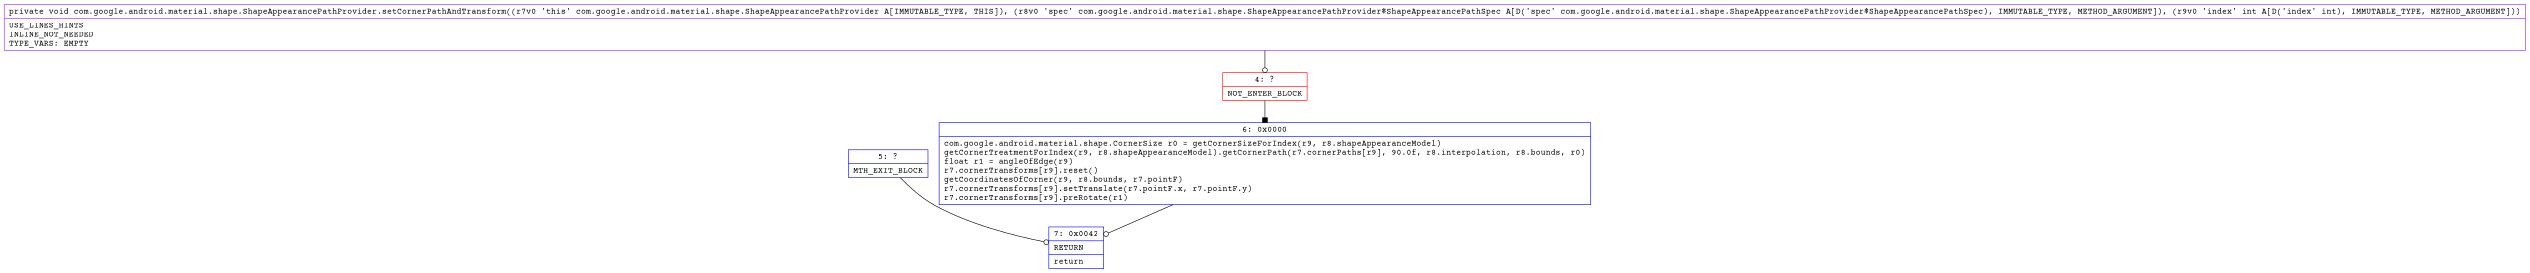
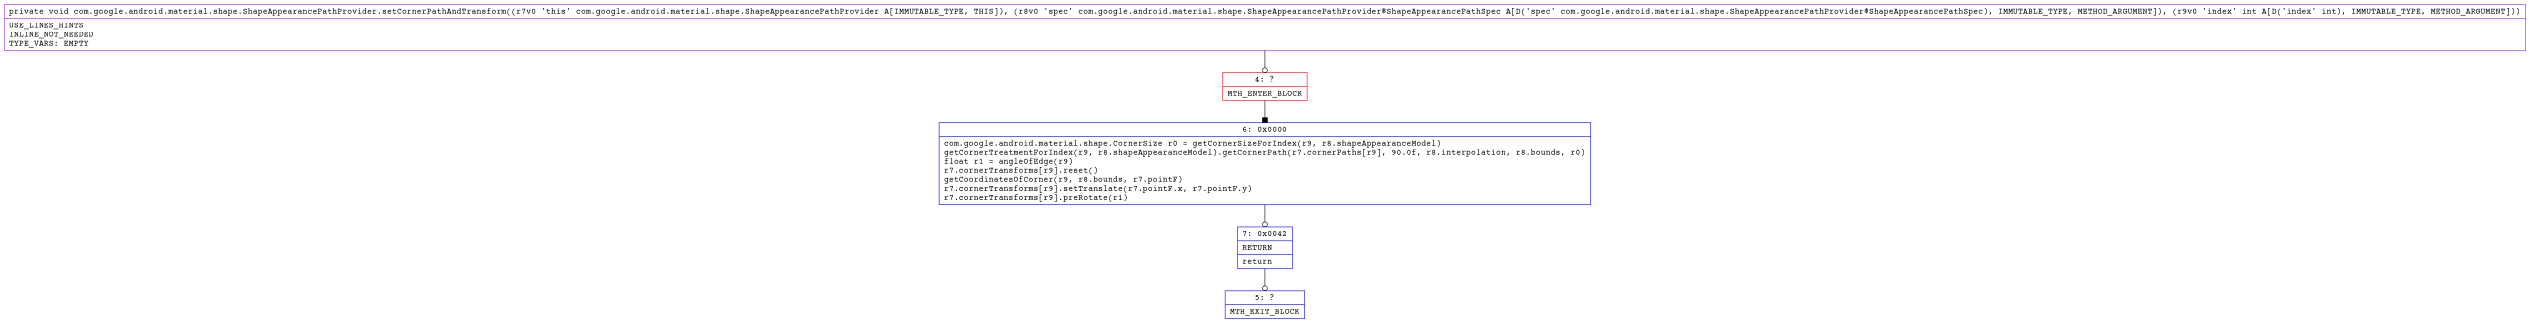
  digraph {
    fontname="Courier Prime"
    node [color=blue fontname="Courier Prime" shape=record]
    edge [arrowhead=odot fontname="Courier Prime"]
-   n1 [color=red label="{4\:\ ?|NOT_ENTER_BLOCK\l}"]
+   n1 [color=red label="{4\:\ ?|MTH_ENTER_BLOCK\l}"]
    n2 [label="{6\:\ 0x0000|com.google.android.material.shape.CornerSize r0 = getCornerSizeForIndex(r9, r8.shapeAppearanceModel)\lgetCornerTreatmentForIndex(r9, r8.shapeAppearanceModel).getCornerPath(r7.cornerPaths[r9], 90.0f, r8.interpolation, r8.bounds, r0)\lfloat r1 = angleOfEdge(r9)\lr7.cornerTransforms[r9].reset()\lgetCoordinatesOfCorner(r9, r8.bounds, r7.pointF)\lr7.cornerTransforms[r9].setTranslate(r7.pointF.x, r7.pointF.y)\lr7.cornerTransforms[r9].preRotate(r1)\l}"]
    n3 [label="{7\:\ 0x0042|RETURN\l|return\l}"]
    n4 [label="{5\:\ ?|MTH_EXIT_BLOCK\l}"]
    n5 [color=purple label="{private void com.google.android.material.shape.ShapeAppearancePathProvider.setCornerPathAndTransform((r7v0 'this' com.google.android.material.shape.ShapeAppearancePathProvider A[IMMUTABLE_TYPE, THIS]), (r8v0 'spec' com.google.android.material.shape.ShapeAppearancePathProvider$ShapeAppearancePathSpec A[D('spec' com.google.android.material.shape.ShapeAppearancePathProvider$ShapeAppearancePathSpec), IMMUTABLE_TYPE, METHOD_ARGUMENT]), (r9v0 'index' int A[D('index' int), IMMUTABLE_TYPE, METHOD_ARGUMENT]))  | USE_LINES_HINTS\lINLINE_NOT_NEEDED\lTYPE_VARS: EMPTY\l}"]
    n1 -> n2 [arrowhead=box]
    n2 -> n3
-   n4 -> n3
+   n3 -> n4
    n5 -> n1
  }
